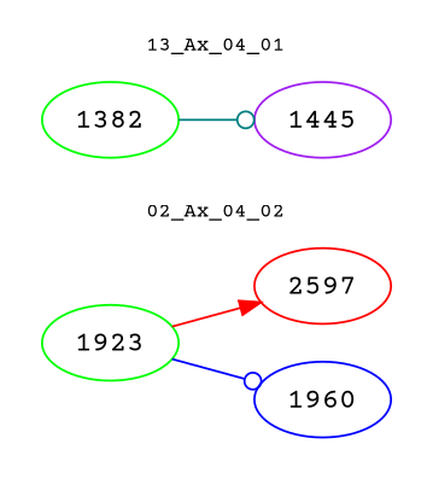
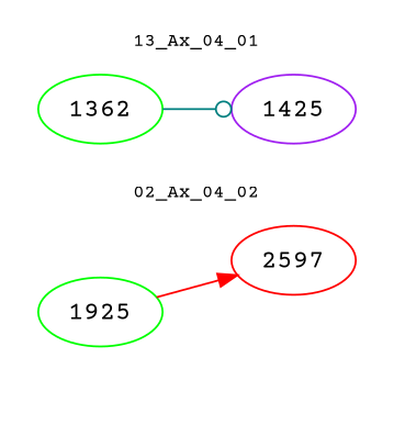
  digraph {
    fontname="Courier Prime"
    rankdir=LR
    node [color=green fontname="Courier Prime"]
    edge [arrowhead=odot fontname="Courier Prime"]
-   n1 [label=1923]
-   n2 [color=blue label=1960]
+   n1 [label=1925]
    n3 [color=red label=2597]
-   n4 [label=1382]
-   n5 [color=purple label=1445]
+   n4 [label=1362]
+   n5 [color=purple label=1425]
    subgraph cluster_1 {
      color=white
      fontsize=10
      label="02_Ax_04_02"
      n1
-     n2
      n3
    }
    subgraph cluster_2 {
      color=white
      fontsize=10
      label="13_Ax_04_01"
      n4
      n5
    }
-   n1 -> n2 [color=blue]
    n1 -> n3 [arrowhead=normal color=red]
    n4 -> n5 [color=teal]
  }
